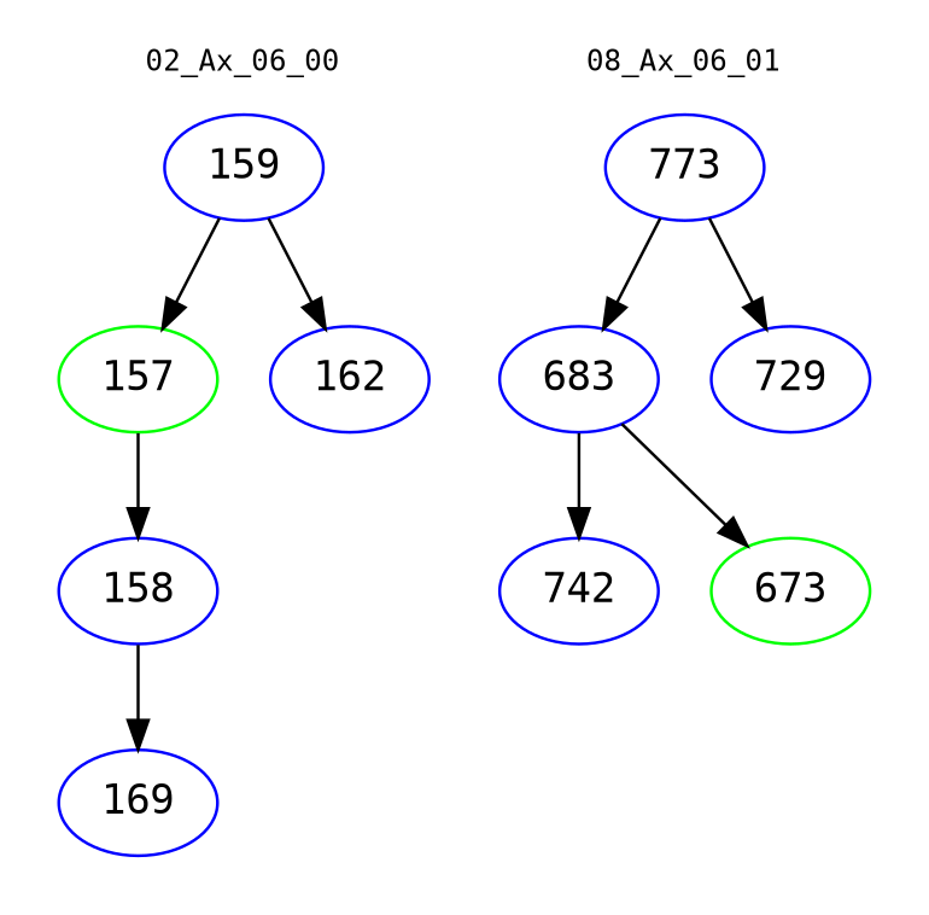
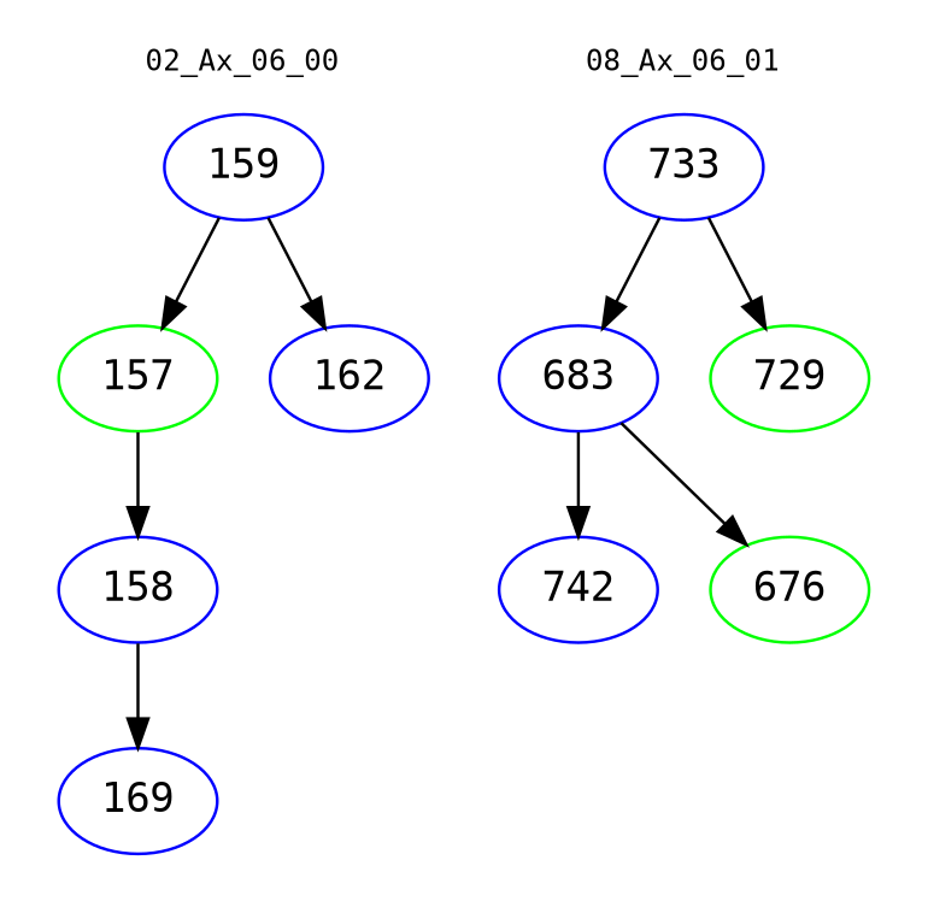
  digraph {
    fontname="DejaVu Sans Mono"
    node [color=blue fontname="DejaVu Sans Mono"]
    edge [color=black fontname="DejaVu Sans Mono"]
    n1 [label=159]
    n2 [color=green label=157]
    n3 [label=162]
    n4 [label=158]
    n5 [label=169]
-   n6 [label=773]
+   n6 [label=733]
    n7 [label=683]
    n8 [label=742]
-   n9 [label=729]
-   n10 [color=green label=673]
+   n9 [color=green label=729]
+   n10 [color=green label=676]
    subgraph cluster_1 {
      color=white
      fontsize=10
      label="02_Ax_06_00"
      n1
      n2
      n3
      n4
      n5
    }
    subgraph cluster_2 {
      color=white
      fontsize=10
      label="08_Ax_06_01"
      n6
      n7
      n8
      n9
      n10
    }
    n1 -> n2
    n1 -> n3
    n2 -> n4
    n4 -> n5
    n6 -> n7
    n6 -> n9
    n7 -> n8
    n7 -> n10
  }
